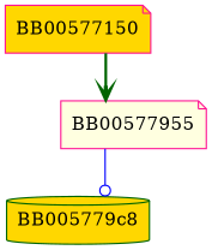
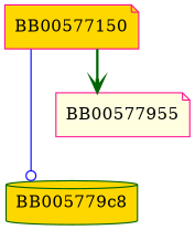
  digraph {
    fontname="DejaVu Serif"
    splines=ortho
    node [color=deeppink fillcolor=gold fontname="DejaVu Serif" shape=note style=filled]
    edge [fontname="DejaVu Serif"]
    n1 [label=BB00577150]
    BB005779c8 [color=darkgreen shape=cylinder]
    BB00577955 [fillcolor=lightyellow]
-   BB00577955 -> BB005779c8 [arrowhead=odot color=blue style=solid]
+   n1 -> BB005779c8 [arrowhead=odot color=blue style=solid]
    n1 -> BB00577955 [arrowhead=vee color=darkgreen style=bold]
  }
